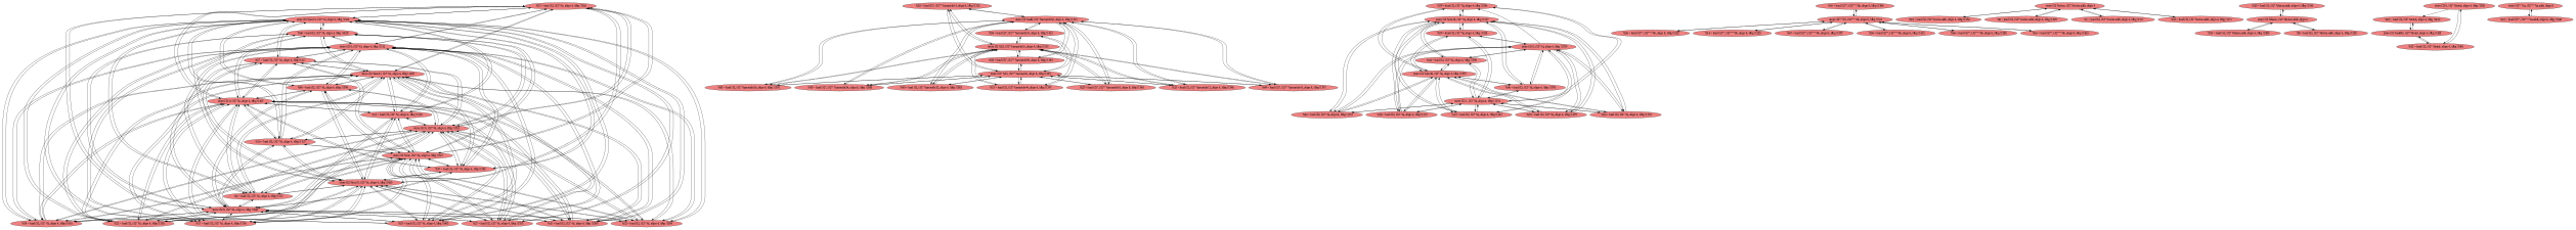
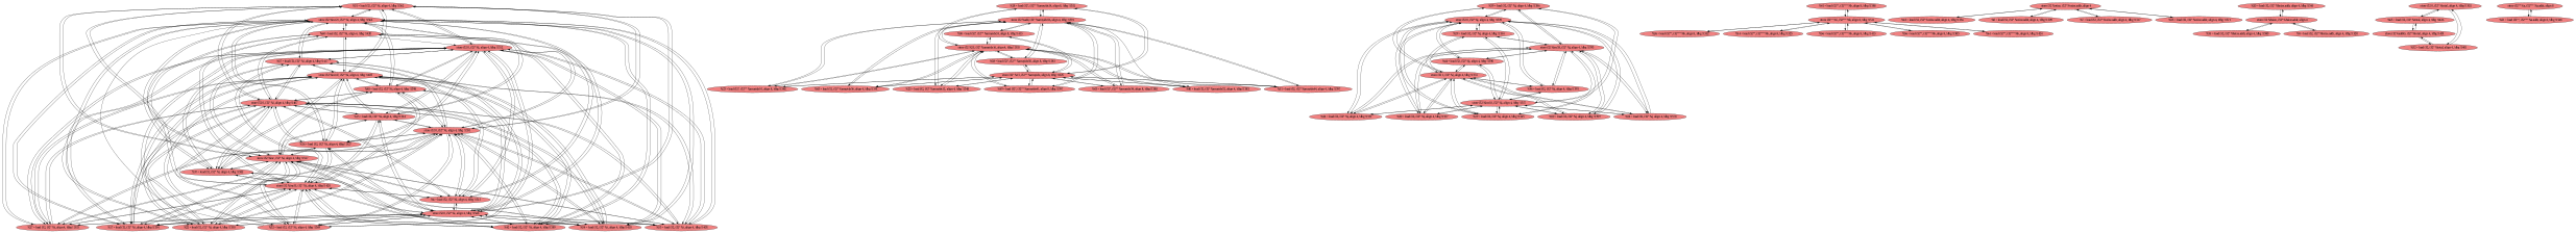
  digraph {
    fontname="PT Serif"
    node [fillcolor=lightcoral fontname="PT Serif" shape=ellipse style=filled]
    edge [fontname="PT Serif"]
    n1 [label="  %31 = load i32, i32* %i, align 4, !dbg !1362"]
    n2 [label="  store i32 %inc21, i32* %i, align 4, !dbg !1362"]
    n3 [label="  store i32 0, i32* %i, align 4, !dbg !1366"]
    n4 [label="  store i32 %inc55, i32* %i, align 4, !dbg !1420"]
    n5 [label="  store i32 %inc, i32* %i, align 4, !dbg !1327"]
    n6 [label="  store i32 0, i32* %i, align 4, !dbg !1331"]
    n7 [label="  store i32 0, i32* %i, align 4, !dbg !1407"]
    n8 [label="  store i32 %inc47, i32* %i, align 4, !dbg !1403"]
    n9 [label="  store i32 0, i32* %i, align 4, !dbg !1312"]
    n10 [label="  %22 = load i32, i32* %i, align 4, !dbg !1350"]
    n11 [label="  %53 = load i32, i32* %i, align 4, !dbg !1403"]
    n12 [label="  %32 = load i32, i32* %i, align 4, !dbg !1369"]
    n13 [label="  %54 = load i32, i32* %i, align 4, !dbg !1410"]
    n14 [label="  %17 = load i32, i32* %i, align 4, !dbg !1334"]
    n15 [label="  %42 = load i32, i32* %i, align 4, !dbg !1389"]
    n16 [label="  %27 = load i32, i32* %i, align 4, !dbg !1353"]
    n17 [label="  %6 = load i32, i32* %i, align 4, !dbg !1315"]
    n18 [label="  %37 = load i32, i32* %i, align 4, !dbg !1385"]
    n19 [label="  %16 = load i32, i32* %i, align 4, !dbg !1327"]
    n20 [label="  %15 = load i32, i32* %i, align 4, !dbg !1324"]
    n21 [label="  %48 = load i32, i32* %i, align 4, !dbg !1398"]
    n22 [label="  %57 = load i32, i32* %i, align 4, !dbg !1417"]
    n23 [label="  %60 = load i32, i32* %i, align 4, !dbg !1420"]
    n24 [label="  %28 = load i32*, i32** %arrayidx14, align 8, !dbg !1352"]
    n25 [label="  store i32 %add, i32* %arrayidx36, align 4, !dbg !1391"]
    n26 [label="  store i32* %13, i32** %arrayidx, align 8, !dbg !1325"]
    n27 [label="  store i32 %25, i32* %arrayidx16, align 4, !dbg !1355"]
    n28 [label="  %25 = load i32, i32* %arrayidx12, align 4, !dbg !1348"]
    n29 [label="  %23 = load i32*, i32** %arrayidx10, align 8, !dbg !1348"]
    n30 [label="  %45 = load i32, i32* %arrayidx36, align 4, !dbg !1391"]
    n31 [label="  %49 = load i32*, i32** %arrayidx41, align 8, !dbg !1397"]
    n32 [label="  %43 = load i32*, i32** %arrayidx34, align 8, !dbg !1388"]
    n33 [label="  %40 = load i32, i32* %arrayidx32, align 4, !dbg !1383"]
    n34 [label="  %51 = load i32, i32* %arrayidx44, align 4, !dbg !1397"]
    n35 [label="  %38 = load i32*, i32** %arrayidx30, align 8, !dbg !1383"]
    n36 [label="  %58 = load i32*, i32** %arrayidx53, align 8, !dbg !1415"]
    n37 [label="  %39 = load i32, i32* %j, align 4, !dbg !1386"]
    n38 [label="  store i32 0, i32* %j, align 4, !dbg !1339"]
    n39 [label="  store i32 %inc18, i32* %j, align 4, !dbg !1357"]
    n40 [label="  store i32 1, i32* %j, align 4, !dbg !1374"]
    n41 [label="  store i32 %inc38, i32* %j, align 4, !dbg !1393"]
    n42 [label="  %30 = load i32, i32* %j, align 4, !dbg !1357"]
    n43 [label="  %24 = load i32, i32* %j, align 4, !dbg !1351"]
    n44 [label="  %34 = load i32, i32* %j, align 4, !dbg !1378"]
    n45 [label="  %19 = load i32, i32* %j, align 4, !dbg !1343"]
    n46 [label="  %50 = load i32, i32* %j, align 4, !dbg !1399"]
    n47 [label="  %46 = load i32, i32* %j, align 4, !dbg !1393"]
    n48 [label="  %44 = load i32, i32* %j, align 4, !dbg !1390"]
    n49 [label="  %29 = load i32, i32* %j, align 4, !dbg !1354"]
    n50 [label="  %41 = load i32**, i32*** %b, align 8, !dbg !1388"]
    n51 [label="  store i32** %5, i32*** %b, align 8, !dbg !1311"]
    n52 [label="  %26 = load i32**, i32*** %b, align 8, !dbg !1352"]
    n53 [label="  %14 = load i32**, i32*** %b, align 8, !dbg !1323"]
-   n54 [label="  %47 = load i32**, i32*** %b, align 8, !dbg !1397"]
    n55 [label="  %56 = load i32**, i32*** %b, align 8, !dbg !1415"]
    n56 [label="  %36 = load i32**, i32*** %b, align 8, !dbg !1383"]
    n57 [label="  %61 = load i32**, i32*** %b, align 8, !dbg !1424"]
    n58 [label="  store i32 %vsize, i32* %vsize.addr, align 4"]
    n59 [label="  %18 = load i32, i32* %vsize.addr, align 4, !dbg !1336"]
    n60 [label="  %0 = load i32, i32* %vsize.addr, align 4, !dbg !1309"]
    n61 [label="  %7 = load i32, i32* %vsize.addr, align 4, !dbg !1317"]
    n62 [label="  %33 = load i32, i32* %vsize.addr, align 4, !dbg !1371"]
    n63 [label="  %20 = load i32, i32* %hsize.addr, align 4, !dbg !1345"]
    n64 [label="  store i32 %hsize, i32* %hsize.addr, align 4"]
    n65 [label="  %35 = load i32, i32* %hsize.addr, align 4, !dbg !1380"]
    n66 [label="  %8 = load i32, i32* %hsize.addr, align 4, !dbg !1320"]
    n67 [label="  store i32 0, i32* %total, align 4, !dbg !1302"]
    n68 [label="  %63 = load i32, i32* %total, align 4, !dbg !1426"]
    n69 [label="  %52 = load i32, i32* %total, align 4, !dbg !1401"]
    n70 [label="  store i32 %add45, i32* %total, align 4, !dbg !1401"]
    n71 [label="  store i32** %a, i32*** %a.addr, align 8"]
    n72 [label="  %21 = load i32**, i32*** %a.addr, align 8, !dbg !1348"]
    n1 -> n2
    n1 -> n3
    n1 -> n4
    n1 -> n5
    n1 -> n6
    n1 -> n7
    n1 -> n8
    n1 -> n9
    n2 -> n1
    n2 -> n10
    n2 -> n11
-   n2 -> n12
    n2 -> n13
    n2 -> n14
    n2 -> n15
    n2 -> n16
    n2 -> n17
    n2 -> n18
    n2 -> n19
    n2 -> n20
    n2 -> n21
    n2 -> n22
    n2 -> n23
    n3 -> n1
    n3 -> n10
    n3 -> n11
    n3 -> n12
    n3 -> n13
    n3 -> n14
    n3 -> n15
    n3 -> n16
    n3 -> n17
    n3 -> n18
    n3 -> n19
    n3 -> n20
    n3 -> n21
    n3 -> n22
    n3 -> n23
    n4 -> n1
    n4 -> n10
    n4 -> n11
    n4 -> n12
    n4 -> n13
    n4 -> n14
    n4 -> n15
    n4 -> n16
    n4 -> n17
    n4 -> n18
    n4 -> n19
    n4 -> n20
    n4 -> n21
    n4 -> n22
    n4 -> n23
    n5 -> n1
    n5 -> n10
    n5 -> n11
    n5 -> n12
    n5 -> n13
    n5 -> n14
    n5 -> n15
    n5 -> n16
    n5 -> n17
    n5 -> n18
    n5 -> n19
    n5 -> n20
    n5 -> n21
    n5 -> n22
    n5 -> n23
    n6 -> n1
    n6 -> n10
    n6 -> n11
    n6 -> n12
    n6 -> n13
    n6 -> n14
    n6 -> n15
    n6 -> n16
    n6 -> n17
    n6 -> n18
    n6 -> n19
    n6 -> n20
    n6 -> n21
    n6 -> n22
    n6 -> n23
    n7 -> n1
    n7 -> n10
    n7 -> n11
    n7 -> n12
    n7 -> n13
    n7 -> n14
    n7 -> n15
    n7 -> n16
    n7 -> n17
    n7 -> n18
    n7 -> n19
    n7 -> n20
    n7 -> n21
    n7 -> n22
    n7 -> n23
    n8 -> n1
    n8 -> n10
    n8 -> n11
    n8 -> n12
    n8 -> n13
    n8 -> n14
    n8 -> n15
    n8 -> n16
    n8 -> n17
    n8 -> n18
    n8 -> n19
    n8 -> n20
    n8 -> n21
    n8 -> n22
    n8 -> n23
    n9 -> n1
    n9 -> n10
    n9 -> n11
    n9 -> n12
    n9 -> n13
    n9 -> n14
    n9 -> n15
    n9 -> n16
    n9 -> n17
    n9 -> n18
    n9 -> n19
    n9 -> n20
    n9 -> n21
    n9 -> n22
-   n9 -> n23
    n10 -> n2
    n10 -> n3
    n10 -> n4
    n10 -> n5
    n10 -> n6
    n10 -> n7
    n10 -> n8
    n10 -> n9
    n11 -> n2
    n11 -> n3
    n11 -> n4
    n11 -> n5
    n11 -> n6
    n11 -> n7
    n11 -> n8
    n11 -> n9
    n12 -> n2
    n12 -> n3
    n12 -> n4
    n12 -> n5
    n12 -> n6
    n12 -> n7
    n12 -> n8
    n12 -> n9
    n13 -> n2
    n13 -> n3
    n13 -> n4
    n13 -> n5
    n13 -> n6
    n13 -> n7
    n13 -> n8
    n13 -> n9
    n14 -> n2
    n14 -> n3
    n14 -> n4
    n14 -> n5
    n14 -> n6
    n14 -> n7
    n14 -> n8
    n14 -> n9
    n15 -> n2
    n15 -> n3
    n15 -> n4
    n15 -> n5
    n15 -> n6
    n15 -> n7
    n15 -> n8
    n15 -> n9
    n16 -> n2
    n16 -> n3
    n16 -> n4
    n16 -> n5
    n16 -> n6
    n16 -> n7
    n16 -> n8
    n16 -> n9
    n17 -> n2
    n17 -> n3
    n17 -> n4
    n17 -> n5
    n17 -> n6
    n17 -> n7
    n17 -> n8
    n17 -> n9
    n18 -> n2
    n18 -> n3
    n18 -> n4
    n18 -> n5
    n18 -> n6
    n18 -> n7
    n18 -> n8
    n18 -> n9
    n19 -> n2
    n19 -> n3
    n19 -> n4
    n19 -> n5
    n19 -> n6
    n19 -> n7
    n19 -> n8
    n19 -> n9
    n20 -> n2
    n20 -> n3
    n20 -> n4
    n20 -> n5
    n20 -> n6
    n20 -> n7
    n20 -> n8
    n20 -> n9
    n21 -> n2
    n21 -> n3
    n21 -> n4
    n21 -> n5
    n21 -> n6
    n21 -> n7
    n21 -> n8
    n21 -> n9
    n22 -> n2
    n22 -> n3
    n22 -> n4
    n22 -> n5
    n22 -> n6
    n22 -> n7
    n22 -> n8
    n22 -> n9
    n23 -> n2
    n23 -> n3
    n23 -> n4
    n23 -> n5
    n23 -> n6
    n23 -> n7
    n23 -> n8
    n23 -> n9
    n24 -> n25
    n24 -> n26
    n24 -> n27
    n25 -> n24
    n25 -> n28
    n25 -> n29
    n25 -> n30
    n25 -> n31
    n25 -> n32
    n25 -> n33
    n25 -> n34
    n25 -> n35
    n25 -> n36
    n26 -> n24
    n26 -> n28
    n26 -> n29
    n26 -> n30
    n26 -> n31
    n26 -> n32
    n26 -> n33
    n26 -> n34
    n26 -> n35
    n26 -> n36
    n27 -> n24
    n27 -> n28
    n27 -> n29
    n27 -> n30
    n27 -> n31
    n27 -> n32
    n27 -> n33
    n27 -> n34
    n27 -> n35
    n27 -> n36
    n28 -> n25
    n28 -> n26
    n28 -> n27
    n29 -> n25
    n29 -> n26
    n29 -> n27
    n30 -> n25
    n30 -> n26
    n30 -> n27
    n31 -> n25
    n31 -> n26
    n31 -> n27
    n32 -> n25
    n32 -> n26
    n32 -> n27
-   n33 -> n25
    n33 -> n26
    n33 -> n27
    n34 -> n25
    n34 -> n26
    n34 -> n27
    n35 -> n25
    n35 -> n26
    n35 -> n27
    n36 -> n25
    n36 -> n26
    n36 -> n27
+   n37 -> n38
    n37 -> n39
    n37 -> n40
    n37 -> n41
    n38 -> n37
    n38 -> n42
    n38 -> n43
    n38 -> n44
    n38 -> n45
    n38 -> n46
    n38 -> n47
    n38 -> n48
    n38 -> n49
    n39 -> n37
    n39 -> n42
    n39 -> n43
    n39 -> n44
    n39 -> n45
    n39 -> n46
    n39 -> n47
    n39 -> n48
    n39 -> n49
    n40 -> n37
    n40 -> n42
    n40 -> n43
    n40 -> n44
    n40 -> n45
    n40 -> n46
    n40 -> n47
    n40 -> n48
    n40 -> n49
    n41 -> n37
    n41 -> n42
    n41 -> n43
    n41 -> n44
    n41 -> n45
    n41 -> n46
    n41 -> n47
    n41 -> n48
    n41 -> n49
    n42 -> n38
    n42 -> n39
    n42 -> n40
    n42 -> n41
    n43 -> n38
    n43 -> n39
    n43 -> n40
    n43 -> n41
    n44 -> n38
    n44 -> n39
    n44 -> n40
    n44 -> n41
    n45 -> n38
    n45 -> n39
    n45 -> n40
    n45 -> n41
    n46 -> n38
    n46 -> n39
    n46 -> n40
    n46 -> n41
    n47 -> n38
    n47 -> n39
    n47 -> n40
    n47 -> n41
    n48 -> n38
    n48 -> n39
    n48 -> n40
    n48 -> n41
    n49 -> n38
    n49 -> n39
    n49 -> n40
    n49 -> n41
    n50 -> n51
    n51 -> n50
    n51 -> n52
    n51 -> n53
-   n51 -> n54
    n51 -> n55
    n51 -> n56
    n51 -> n57
    n52 -> n51
    n53 -> n51
-   n54 -> n51
    n55 -> n51
    n56 -> n51
    n57 -> n51
    n58 -> n59
    n58 -> n60
    n58 -> n61
    n58 -> n62
    n59 -> n58
    n60 -> n58
    n61 -> n58
    n62 -> n58
    n63 -> n64
    n64 -> n63
    n64 -> n65
    n64 -> n66
    n65 -> n64
    n66 -> n64
    n67 -> n68
    n67 -> n69
+   n68 -> n67
    n68 -> n70
    n69 -> n67
    n69 -> n70
    n70 -> n68
    n70 -> n69
    n71 -> n72
    n72 -> n71
  }
